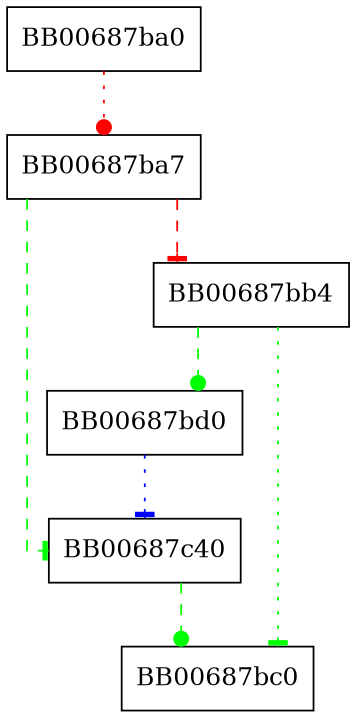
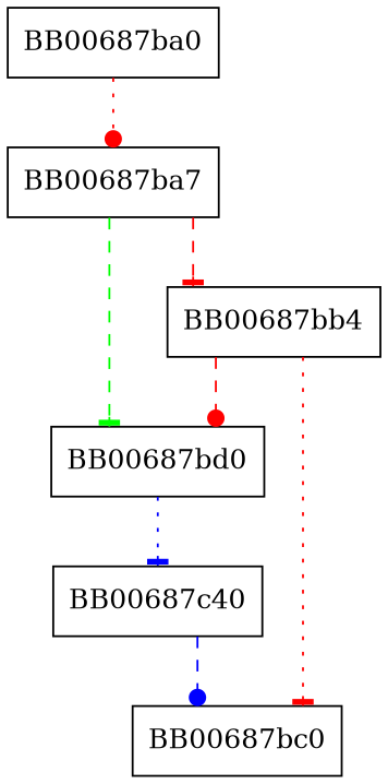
  digraph {
    splines=ortho
    node [shape=box]
    edge [arrowhead=tee color=red style=dashed]
    BB00687ba0
    BB00687ba7
    BB00687c40
    BB00687bb4
    BB00687bc0
    BB00687bd0
    BB00687ba0 -> BB00687ba7 [arrowhead=dot style=dotted]
-   BB00687ba7 -> BB00687c40 [color=green]
+   BB00687ba7 -> BB00687bd0 [color=green]
    BB00687ba7 -> BB00687bb4
-   BB00687c40 -> BB00687bc0 [arrowhead=dot color=green]
-   BB00687bb4 -> BB00687bc0 [color=green style=dotted]
-   BB00687bb4 -> BB00687bd0 [arrowhead=dot color=green]
+   BB00687c40 -> BB00687bc0 [arrowhead=dot color=blue]
+   BB00687bb4 -> BB00687bc0 [style=dotted]
+   BB00687bb4 -> BB00687bd0 [arrowhead=dot]
    BB00687bd0 -> BB00687c40 [color=blue style=dotted]
  }
